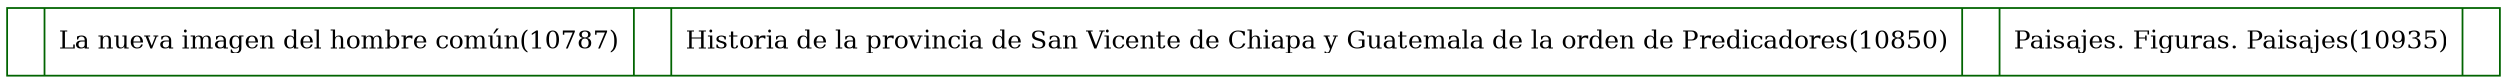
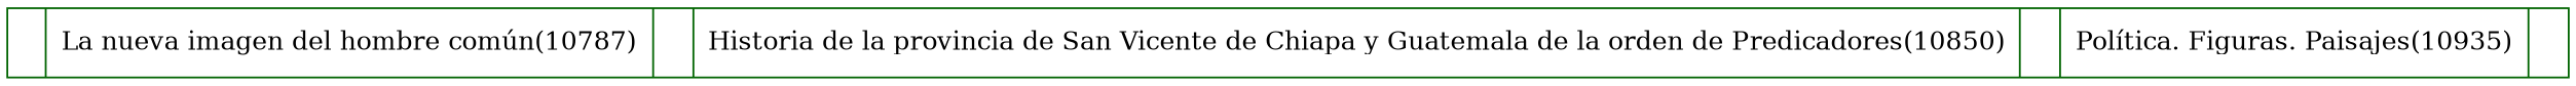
  digraph {
-   n1 [label="<fo>|<f22>La nueva imagen del hombre común(10787)|<f1> |<f22>Historia de la provincia de San Vicente de Chiapa y Guatemala de la orden de Predicadores(10850)|<f2> |<f22>Paisajes. Figuras. Paisajes(10935)|<f3> " shape=record color=darkgreen]
+   n1 [label="<fo>|<f22>La nueva imagen del hombre común(10787)|<f1> |<f22>Historia de la provincia de San Vicente de Chiapa y Guatemala de la orden de Predicadores(10850)|<f2> |<f22>Política. Figuras. Paisajes(10935)|<f3> " shape=record color=darkgreen]
  }
